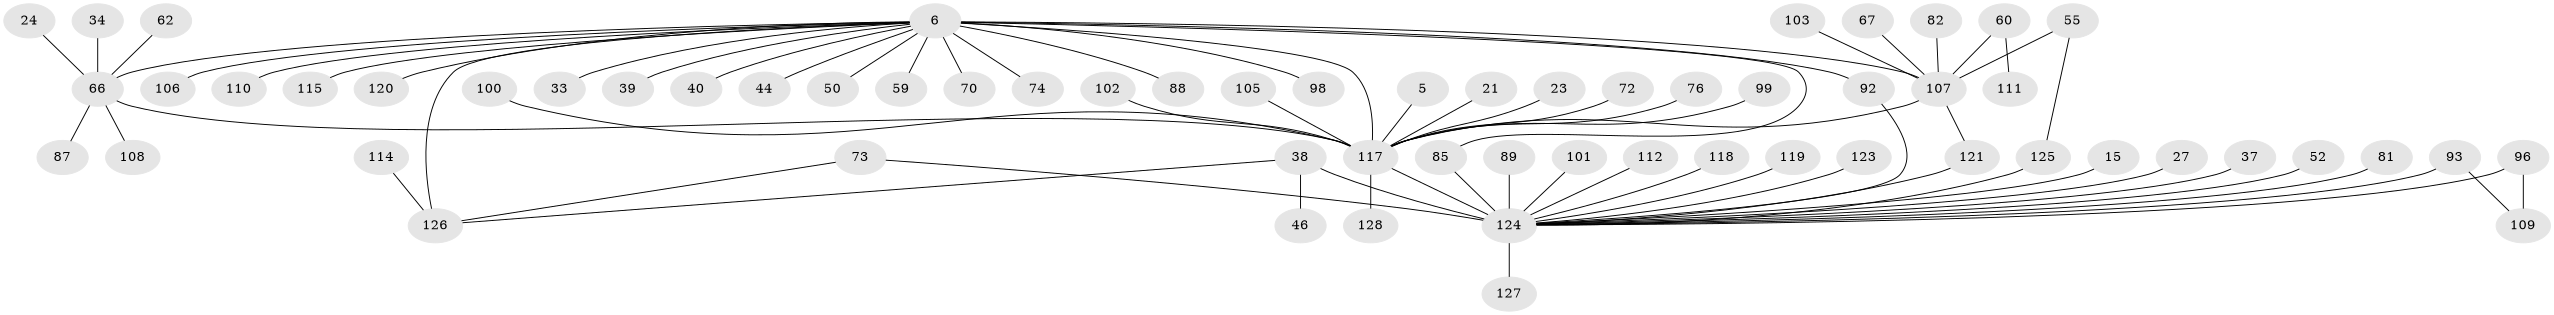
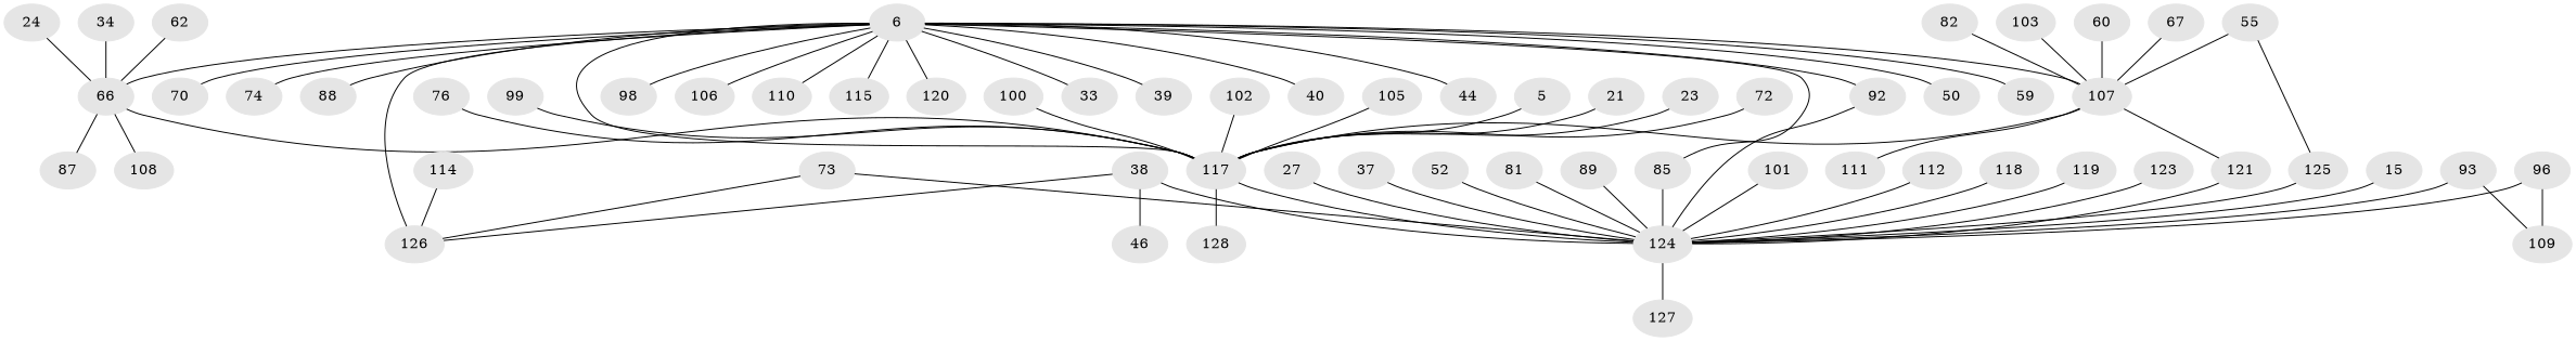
  graph {
    node [color=gray90 style=filled]
    117 [super="+3+29+61"]
    124 [super="+25+113+104+122"]
    128 [super="+12"]
    5
    6
    33
    39
    40
    44
    50
    59
    66 [super="+7+1+2+16"]
    70
    74
    85 [super="+79+48"]
    88
    92 [super="+91"]
    98 [super="+94"]
    106 [super="+9"]
    107 [super="+11+95+41+28+31"]
    110 [super="+65"]
    115
    120 [super="+14+17+36+71"]
    126 [super="+80"]
    87 [super="+84"]
    108
    111
    121 [super="+51+68"]
    127
    15
    21
    23
    24
    27
    34 [super="+20"]
    37
    38
    46
    52
    55
    125
    60
    62 [super="+45"]
    67
    72
    73 [super="+54"]
    76 [super="+58"]
    81
    82
    89
    109 [super="+64"]
    93
    96 [super="+32"]
    99
    100 [super="+86"]
    101
    102
    103
    105
    112
    114
    118
    119 [super="+42"]
    123
    117 -- 124 [weight=5]
    117 -- 128
    124 -- 127
    5 -- 117
    6 -- 117 [weight=3]
    6 -- 33
    6 -- 39
    6 -- 40
    6 -- 44
    6 -- 50
    6 -- 59
    6 -- 66 [weight=3]
    6 -- 70
    6 -- 74
    6 -- 85 [weight=3]
    6 -- 88
    6 -- 92 [weight=2]
    6 -- 98
    6 -- 106
    6 -- 107 [weight=4]
    6 -- 110
    6 -- 115
    6 -- 120
    6 -- 126 [weight=3]
    66 -- 117 [weight=2]
    66 -- 87
    66 -- 108
    85 -- 124 [weight=5]
    92 -- 124
    107 -- 117
-   60 -- 111
+   107 -- 111
    107 -- 121
    121 -- 124
    15 -- 124
    21 -- 117
    23 -- 117
    24 -- 66
    27 -- 124
    34 -- 66
    37 -- 124
    38 -- 124 [weight=5]
    38 -- 126
    38 -- 46
    52 -- 124
    55 -- 107 [weight=2]
    55 -- 125
    125 -- 124
    60 -- 107
    62 -- 66
    67 -- 107
    72 -- 117
    73 -- 124
    73 -- 126
    76 -- 117
    81 -- 124
    82 -- 107
    89 -- 124
    93 -- 124 [weight=2]
    93 -- 109
    96 -- 124
    96 -- 109 [weight=2]
    99 -- 117
    100 -- 117
    101 -- 124
    102 -- 117
    103 -- 107
    105 -- 117
    112 -- 124
    114 -- 126
    118 -- 124
    119 -- 124
    123 -- 124
  }
